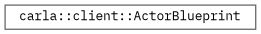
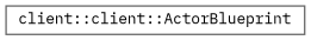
  digraph {
    rankdir=LR
    fontname="IBM Plex Mono"
-   n1 [color=grey40 fillcolor=white fontname="IBM Plex Mono" fontsize=10 height=0.2 label="carla::client::ActorBlueprint" shape=box style=filled width=0.4]
+   n1 [color=grey40 fillcolor=white fontname="IBM Plex Mono" fontsize=10 height=0.2 label="client::client::ActorBlueprint" shape=box style=filled width=0.4]
  }
